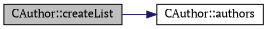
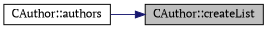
  digraph {
    rankdir=LR
    fontname="PT Serif"
    node [color=black fontname="PT Serif" fontsize=12 shape=record style=filled]
    n1 [fillcolor=grey75 fontcolor=black height=0.2 label="CAuthor::createList" width=0.4]
    n2 [fillcolor=white height=0.2 label="CAuthor::authors" width=0.4]
-   n1 -> n2 [color=midnightblue fontname="PT Serif" fontsize=12 labelfontname=Helvetica labelfontsize=12 style=solid]
+   n2 -> n1 [color=midnightblue fontname="PT Serif" fontsize=12 labelfontname=Helvetica labelfontsize=12 style=solid]
  }
